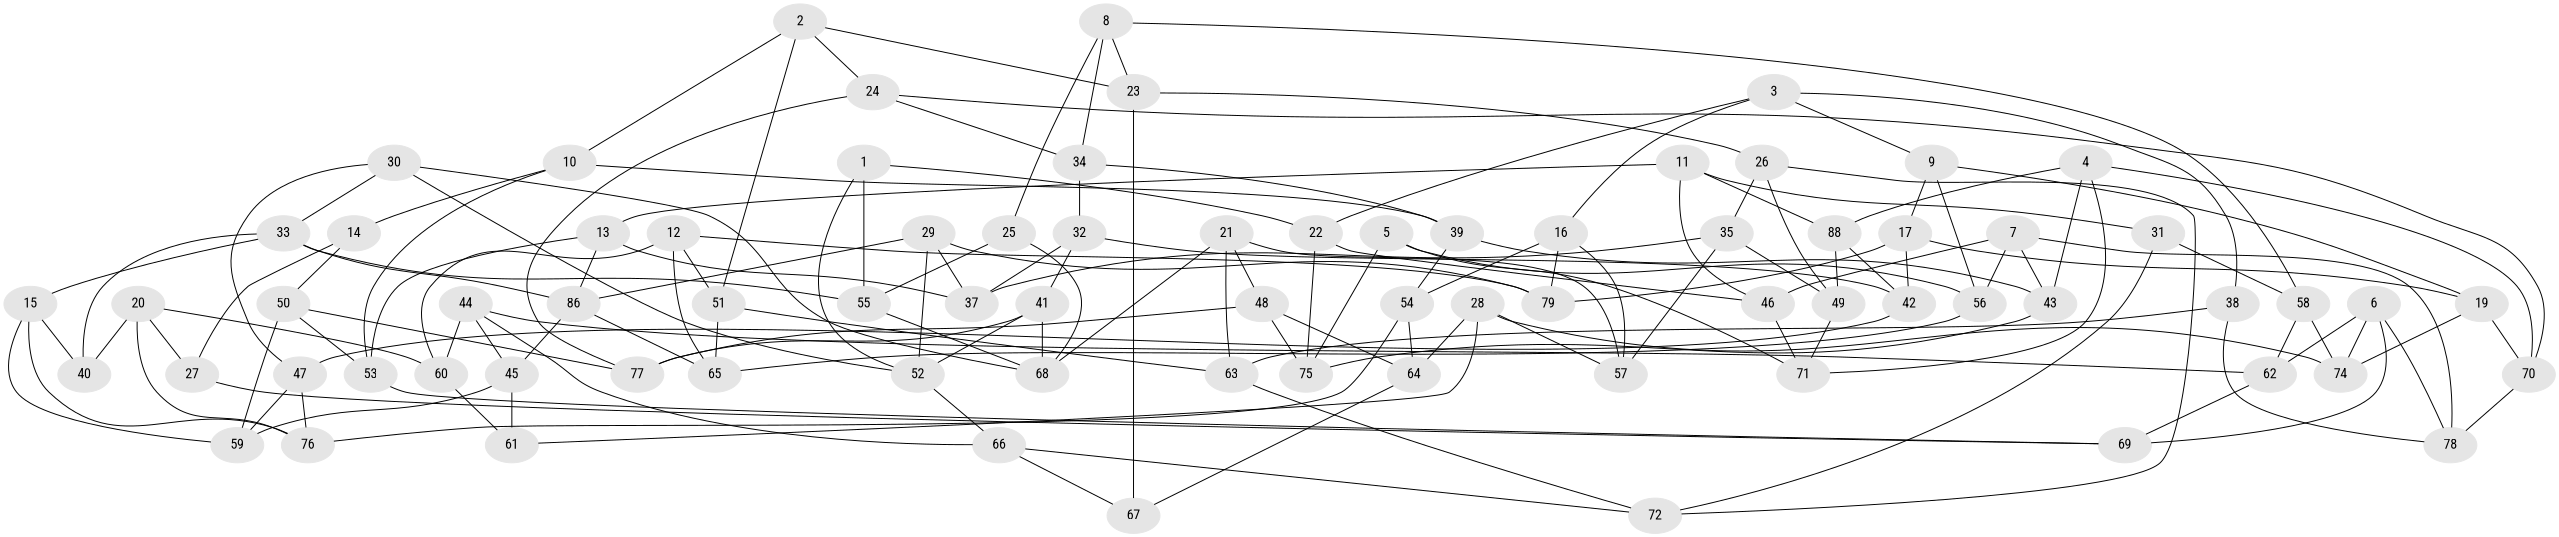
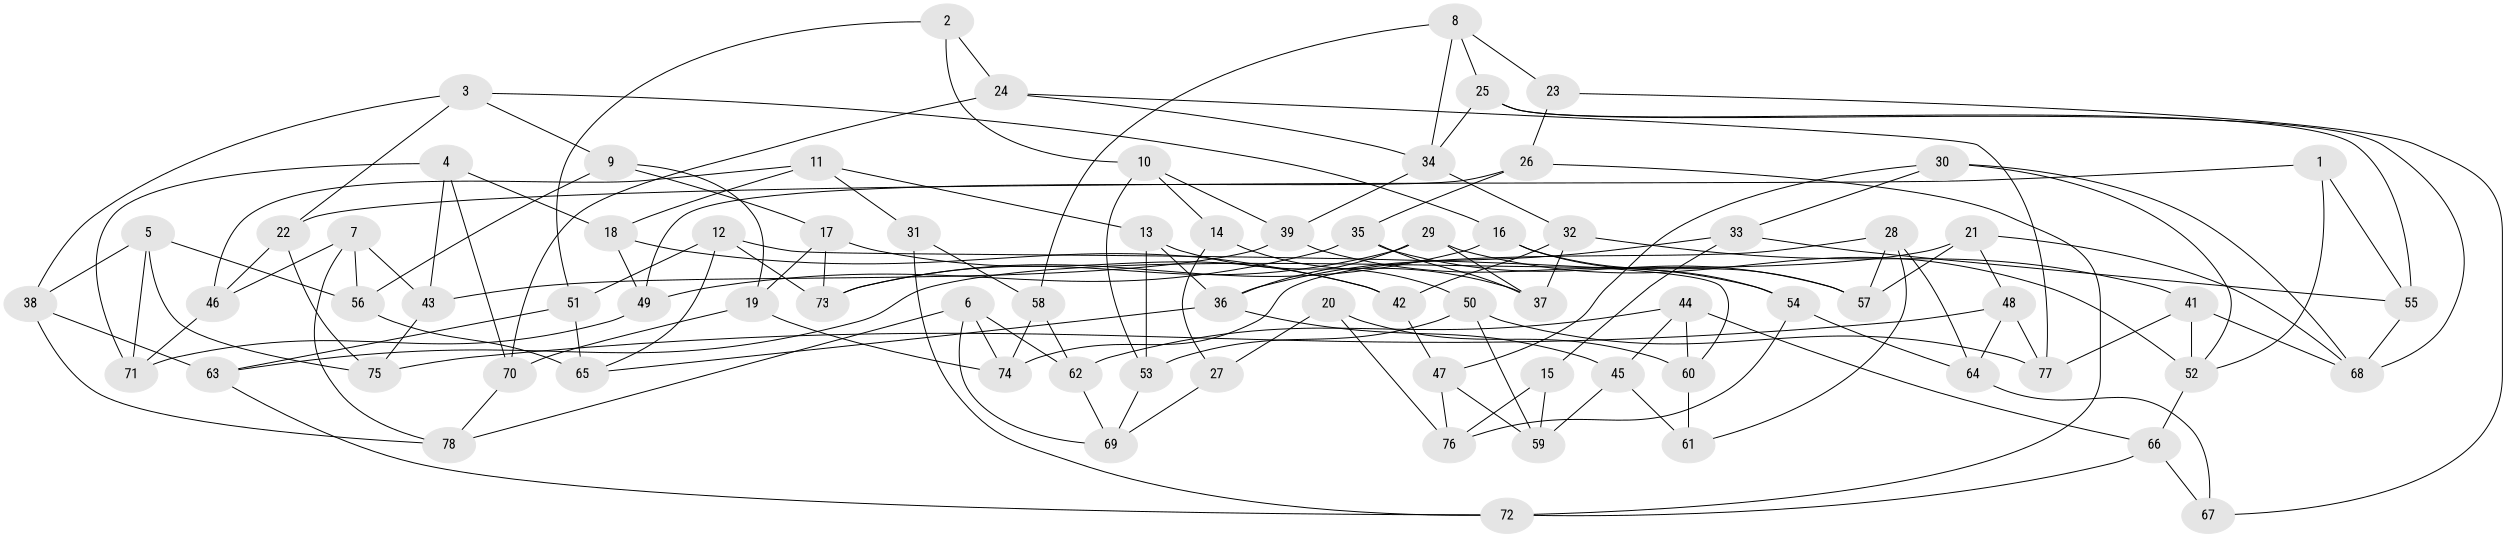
  graph {
    fontname="Roboto Condensed"
    node [color=gray90 fontname="Roboto Condensed" style=filled]
    edge [fontname="Roboto Condensed"]
    1
    22
    52
    55
    15
-   40
    59
    76
    75
    46
    66
    68
    2
    10
    23
    24
    51
    14
    39
    53
    26
    67
    70
    34
    77
    65
    63
    3
    9
    16
    38
    56
    17
    19
-   73 [label=79]
+   73
    54
    57
    78
    4
-   18 [label=88]
+   18
    43
    71
    42
    49
    5
    6
    62
    69
    74
    7
    8
    25
    58
    32
    27
    50
    11
    13
    31
-   36 [label=86]
+   36
    37
    72
    12
    60
    61
    45
    41
    64
    47
    20
    21
    48
    35
    28
    29
    30
    33
    44
    1 -- 22
    1 -- 52
    1 -- 55
    22 -- 75
    22 -- 46
    52 -- 66
    55 -- 68
-   15 -- 40
    15 -- 59
    15 -- 76
    46 -- 71
    66 -- 67
    66 -- 72
    2 -- 10
-   2 -- 23
    2 -- 24
    2 -- 51
    10 -- 14
    10 -- 39
    10 -- 53
    23 -- 26
    23 -- 67
    24 -- 70
    24 -- 34
    24 -- 77
    51 -- 65
    51 -- 63
    14 -- 27
    14 -- 50
    39 -- 54
    39 -- 43
    53 -- 69
    26 -- 49
    26 -- 72
    26 -- 35
    70 -- 78
    34 -- 39
    34 -- 32
    63 -- 72
    3 -- 22
    3 -- 9
    3 -- 16
    3 -- 38
    9 -- 56
    9 -- 17
    9 -- 19
    16 -- 73
    16 -- 54
    16 -- 57
    38 -- 63
    38 -- 78
    56 -- 65
    17 -- 19
    17 -- 73
    17 -- 42
    19 -- 70
    19 -- 74
    54 -- 76
    54 -- 64
    4 -- 70
    4 -- 18
    4 -- 43
    4 -- 71
    18 -- 42
    18 -- 49
    43 -- 75
    42 -- 47
    49 -- 71
    5 -- 75
+   5 -- 38
    5 -- 56
    5 -- 71
    6 -- 78
    6 -- 62
    6 -- 69
    6 -- 74
    62 -- 69
    7 -- 46
    7 -- 56
    7 -- 78
    7 -- 43
    8 -- 23
    8 -- 34
    8 -- 25
    8 -- 58
    25 -- 55
    25 -- 68
+   25 -- 34
    58 -- 62
    58 -- 74
    32 -- 42
    32 -- 37
    32 -- 41
    27 -- 69
    50 -- 59
    50 -- 53
    50 -- 77
    11 -- 46
    11 -- 18
    11 -- 13
    11 -- 31
    13 -- 53
    13 -- 36
    13 -- 37
    31 -- 58
    31 -- 72
    36 -- 65
    36 -- 45
    12 -- 51
    12 -- 65
    12 -- 73
    12 -- 60
    60 -- 61
    45 -- 59
    45 -- 61
    41 -- 52
    41 -- 68
    41 -- 77
    64 -- 67
    47 -- 59
    47 -- 76
-   20 -- 40
    20 -- 76
    20 -- 27
    20 -- 60
    21 -- 68
    21 -- 63
    21 -- 57
    21 -- 48
    48 -- 75
    48 -- 77
    48 -- 64
    35 -- 57
    35 -- 49
    35 -- 37
    28 -- 57
    28 -- 74
    28 -- 61
    28 -- 64
    29 -- 52
    29 -- 73
    29 -- 36
    29 -- 37
    30 -- 52
    30 -- 68
    30 -- 47
    30 -- 33
    33 -- 55
    33 -- 15
-   33 -- 40
    33 -- 36
    44 -- 66
    44 -- 62
    44 -- 60
    44 -- 45
  }
